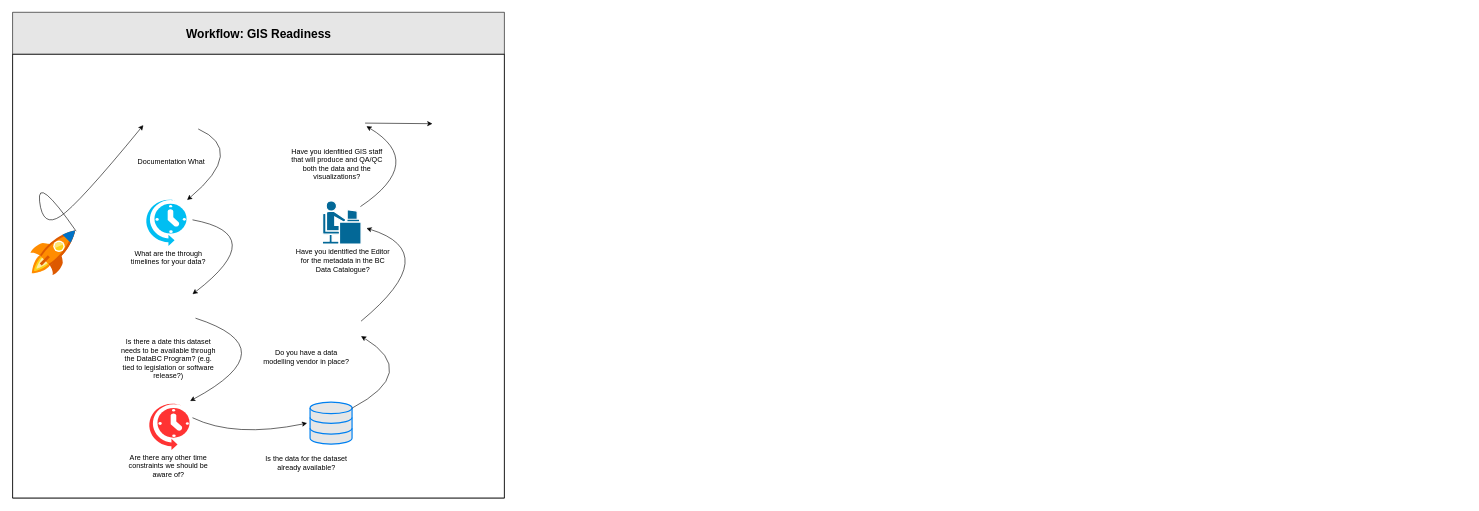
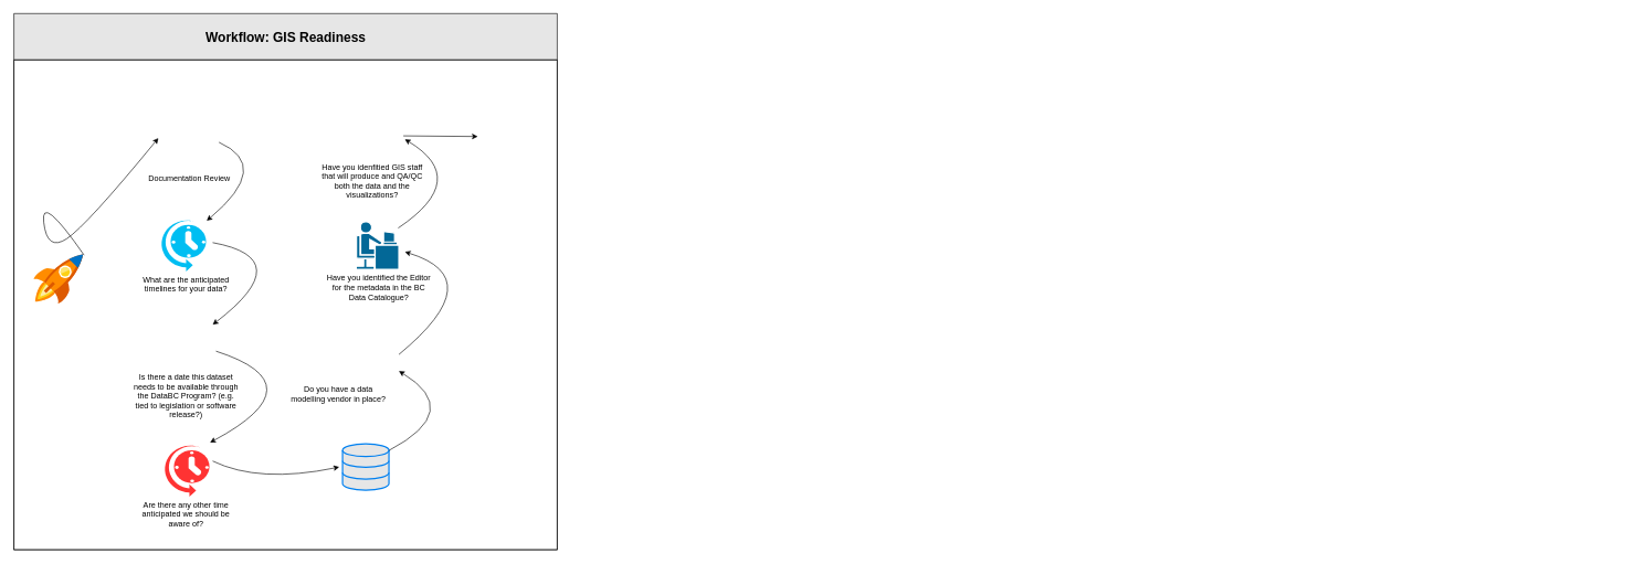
  <mxCell id="0" />
  <mxCell id="1" parent="0" />
  <mxCell id="2" value="Workflow: GIS Readiness" style="swimlane;html=1;childLayout=stackLayout;startSize=70;rounded=0;shadow=0;labelBackgroundColor=none;strokeWidth=1;fontFamily=Helvetica;fontSize=20;align=center;fillColor=#E6E6E6;" parent="1" vertex="1"><mxGeometry x="20" y="20" width="820" height="810" as="geometry" /></mxCell>
  <mxCell id="3" value="" style="swimlane;html=1;startSize=0;whiteSpace=wrap;" parent="2" vertex="1"><mxGeometry y="70" width="820" height="740" as="geometry" /></mxCell>
  <mxCell id="4" style="edgeStyle=orthogonalEdgeStyle;rounded=0;orthogonalLoop=1;jettySize=auto;html=1;exitX=0.5;exitY=1;exitDx=0;exitDy=0;fontFamily=Helvetica;fontSize=13;fontStyle=1" parent="3" edge="1"><mxGeometry relative="1" as="geometry"><mxPoint x="2435" y="659.14" as="sourcePoint" /><mxPoint x="2435" y="659.14" as="targetPoint" /></mxGeometry></mxCell>
  <mxCell id="5" value="" style="curved=1;endArrow=classic;html=1;entryX=-0.028;entryY=0.428;entryDx=0;entryDy=0;entryPerimeter=0;exitX=1.013;exitY=0.017;exitDx=0;exitDy=0;exitPerimeter=0;" parent="3" target="11" edge="1" source="6"><mxGeometry width="50" height="50" relative="1" as="geometry"><mxPoint x="113" y="610" as="sourcePoint" /><mxPoint x="1040" y="760" as="targetPoint" /><Array as="points"><mxPoint x="40" y="200" /><mxPoint x="50" y="290" /><mxPoint x="110" y="250" /></Array></mxGeometry></mxCell>
  <mxCell id="6" value="" style="aspect=fixed;html=1;points=[];align=center;image;fontSize=12;image=img/lib/mscae/Quick_Start_Center.svg;" parent="3" vertex="1"><mxGeometry x="30" y="293.72" width="75" height="75" as="geometry" /></mxCell>
  <mxCell id="7" value="" style="group" vertex="1" connectable="0" parent="3"><mxGeometry x="180" y="239.7" width="160" height="109.53" as="geometry" /></mxCell>
- <mxCell id="8" value="What are the through timelines for your data?" style="text;html=1;strokeColor=none;fillColor=none;align=center;verticalAlign=middle;whiteSpace=wrap;rounded=0;" vertex="1" parent="7"><mxGeometry y="89.53" width="160" height="20" as="geometry" /></mxCell>
+ <mxCell id="8" value="What are the anticipated timelines for your data?" style="text;html=1;strokeColor=none;fillColor=none;align=center;verticalAlign=middle;whiteSpace=wrap;rounded=0;" vertex="1" parent="7"><mxGeometry y="89.53" width="160" height="20" as="geometry" /></mxCell>
  <mxCell id="9" value="" style="verticalLabelPosition=bottom;html=1;verticalAlign=top;align=center;strokeColor=none;fillColor=#00BEF2;shape=mxgraph.azure.scheduler;pointerEvents=1;" vertex="1" parent="7"><mxGeometry x="40" width="70" height="80" as="geometry" /></mxCell>
  <mxCell id="10" value="" style="group" parent="3" vertex="1" connectable="0"><mxGeometry x="190" y="80.0" width="150" height="109" as="geometry" /></mxCell>
  <mxCell id="11" value="" style="shape=image;html=1;verticalAlign=top;verticalLabelPosition=bottom;labelBackgroundColor=#ffffff;imageAspect=0;aspect=fixed;image=https://cdn0.iconfinder.com/data/icons/customicondesign-office7-shadow-png/128/Product-documentation.png" parent="10" vertex="1"><mxGeometry x="30.5" width="89" height="89" as="geometry" /></mxCell>
- <mxCell id="12" value="Documentation What" style="text;html=1;strokeColor=none;fillColor=none;align=center;verticalAlign=middle;whiteSpace=wrap;rounded=0;" parent="10" vertex="1"><mxGeometry y="89" width="150" height="20" as="geometry" /></mxCell>
+ <mxCell id="12" value="Documentation Review" style="text;html=1;strokeColor=none;fillColor=none;align=center;verticalAlign=middle;whiteSpace=wrap;rounded=0;" parent="10" vertex="1"><mxGeometry y="89" width="150" height="20" as="geometry" /></mxCell>
  <mxCell id="13" value="" style="group" vertex="1" connectable="0" parent="3"><mxGeometry x="180" y="390" width="160" height="130" as="geometry" /></mxCell>
  <mxCell id="14" value="Is there a date this dataset needs to be available through the DataBC Program? (e.g. tied to legislation or software release?)" style="text;html=1;strokeColor=none;fillColor=none;align=center;verticalAlign=middle;whiteSpace=wrap;rounded=0;" vertex="1" parent="13"><mxGeometry y="93" width="160" height="50" as="geometry" /></mxCell>
  <mxCell id="15" value="" style="shape=image;html=1;verticalAlign=top;verticalLabelPosition=bottom;labelBackgroundColor=#ffffff;imageAspect=0;aspect=fixed;image=https://cdn2.iconfinder.com/data/icons/xomo-basics/128/document-08-128.png" vertex="1" parent="13"><mxGeometry x="35" y="-2" width="90" height="90" as="geometry" /></mxCell>
  <mxCell id="16" value="" style="curved=1;endArrow=classic;html=1;entryX=1.014;entryY=-0.025;entryDx=0;entryDy=0;entryPerimeter=0;" edge="1" parent="13" target="18"><mxGeometry width="50" height="50" relative="1" as="geometry"><mxPoint x="125" y="50" as="sourcePoint" /><mxPoint x="175" as="targetPoint" /><Array as="points"><mxPoint x="280" y="100" /></Array></mxGeometry></mxCell>
  <mxCell id="17" value="" style="group" vertex="1" connectable="0" parent="3"><mxGeometry x="180" y="580" width="160" height="117.0" as="geometry" /></mxCell>
  <mxCell id="18" value="" style="verticalLabelPosition=bottom;html=1;verticalAlign=top;align=center;strokeColor=none;shape=mxgraph.azure.scheduler;pointerEvents=1;fillColor=#FF3333;" vertex="1" parent="17"><mxGeometry x="45" width="70" height="80" as="geometry" /></mxCell>
- <mxCell id="19" value="Are there any other time constraints we should be aware of?" style="text;html=1;strokeColor=none;fillColor=none;align=center;verticalAlign=middle;whiteSpace=wrap;rounded=0;" vertex="1" parent="17"><mxGeometry y="97.0" width="160" height="20" as="geometry" /></mxCell>
+ <mxCell id="19" value="Are there any other time anticipated we should be aware of?" style="text;html=1;strokeColor=none;fillColor=none;align=center;verticalAlign=middle;whiteSpace=wrap;rounded=0;" vertex="1" parent="17"><mxGeometry y="97.0" width="160" height="20" as="geometry" /></mxCell>
  <mxCell id="20" value="" style="group;rotation=90;" vertex="1" connectable="0" parent="3"><mxGeometry x="410" y="395" width="160" height="120.0" as="geometry" /></mxCell>
  <mxCell id="21" value="Do you have a data modelling vendor in place?" style="text;html=1;strokeColor=none;fillColor=none;align=center;verticalAlign=middle;whiteSpace=wrap;rounded=0;" vertex="1" parent="20"><mxGeometry y="100.0" width="160" height="20" as="geometry" /></mxCell>
  <mxCell id="22" value="" style="shape=image;html=1;verticalAlign=top;verticalLabelPosition=bottom;labelBackgroundColor=#ffffff;imageAspect=0;aspect=fixed;image=https://cdn1.iconfinder.com/data/icons/software-engineering-and-video-gaming/512/477_Algorithm_design_method_model_process_Data_Science_Fabrication_Lab-128.png;fillColor=#E6E6E6;" vertex="1" parent="20"><mxGeometry x="71" width="100" height="100" as="geometry" /></mxCell>
  <mxCell id="23" value="" style="curved=1;endArrow=classic;html=1;" edge="1" parent="20"><mxGeometry width="50" height="50" relative="1" as="geometry"><mxPoint x="171" y="50.0" as="sourcePoint" /><mxPoint x="180" y="-105" as="targetPoint" /><Array as="points"><mxPoint x="310" y="-65" /></Array></mxGeometry></mxCell>
  <mxCell id="24" value="" style="group" vertex="1" connectable="0" parent="3"><mxGeometry x="410" y="580" width="160" height="110.95" as="geometry" /></mxCell>
- <mxCell id="25" value="Is the data for the dataset already available?" style="text;html=1;strokeColor=none;fillColor=none;align=center;verticalAlign=middle;whiteSpace=wrap;rounded=0;" vertex="1" parent="24"><mxGeometry y="90.95" width="160" height="20" as="geometry" /></mxCell>
  <mxCell id="26" value="" style="html=1;verticalLabelPosition=bottom;align=center;labelBackgroundColor=#ffffff;verticalAlign=top;strokeWidth=2;strokeColor=#0080F0;shadow=0;dashed=0;shape=mxgraph.ios7.icons.data;fillColor=#E6E6E6;" vertex="1" parent="24"><mxGeometry x="86" width="70" height="70" as="geometry" /></mxCell>
  <mxCell id="27" value="" style="group" vertex="1" connectable="0" parent="3"><mxGeometry x="420" y="75.75" width="160" height="117.5" as="geometry" /></mxCell>
  <mxCell id="28" value="Have you idenfitied GIS staff that will produce and QA/QC both the data and the visualizations?" style="text;html=1;strokeColor=none;fillColor=none;align=center;verticalAlign=middle;whiteSpace=wrap;rounded=0;" vertex="1" parent="27"><mxGeometry x="41" y="97.5" width="160" height="20" as="geometry" /></mxCell>
  <mxCell id="29" value="" style="shape=image;html=1;verticalAlign=top;verticalLabelPosition=bottom;labelBackgroundColor=#ffffff;imageAspect=0;aspect=fixed;image=https://cdn2.iconfinder.com/data/icons/iconslandgps/PNG/128x128/GIS/Layers.png;fillColor=#E6E6E6;" vertex="1" parent="27"><mxGeometry x="89.75" width="78" height="78" as="geometry" /></mxCell>
  <mxCell id="30" value="" style="curved=1;endArrow=classic;html=1;entryX=0.944;entryY=0.133;entryDx=0;entryDy=0;entryPerimeter=0;" edge="1" parent="3" target="15"><mxGeometry width="50" height="50" relative="1" as="geometry"><mxPoint x="300" y="276" as="sourcePoint" /><mxPoint x="1050" y="160" as="targetPoint" /><Array as="points"><mxPoint x="430" y="300" /></Array></mxGeometry></mxCell>
  <mxCell id="31" value="" style="curved=1;endArrow=classic;html=1;exitX=1.071;exitY=0.325;exitDx=0;exitDy=0;exitPerimeter=0;entryX=-0.071;entryY=0.5;entryDx=0;entryDy=0;entryPerimeter=0;" edge="1" parent="3" source="18" target="26"><mxGeometry width="50" height="50" relative="1" as="geometry"><mxPoint x="1000" y="210" as="sourcePoint" /><mxPoint x="780" y="198" as="targetPoint" /><Array as="points"><mxPoint x="370" y="640" /></Array></mxGeometry></mxCell>
  <mxCell id="32" value="" style="curved=1;endArrow=classic;html=1;entryX=1.014;entryY=0.041;entryDx=0;entryDy=0;entryPerimeter=0;exitX=1;exitY=0.5;exitDx=0;exitDy=0;" parent="3" target="9" edge="1" source="11"><mxGeometry width="50" height="50" relative="1" as="geometry"><mxPoint x="309.5" y="220" as="sourcePoint" /><mxPoint x="436.69" y="-249.19" as="targetPoint" /><Array as="points"><mxPoint x="390" y="160" /></Array></mxGeometry></mxCell>
  <mxCell id="33" value="" style="curved=1;endArrow=classic;html=1;exitX=0.984;exitY=0.132;exitDx=0;exitDy=0;exitPerimeter=0;" edge="1" parent="3" source="37"><mxGeometry width="50" height="50" relative="1" as="geometry"><mxPoint x="1000" y="210" as="sourcePoint" /><mxPoint x="590" y="120" as="targetPoint" /><Array as="points"><mxPoint x="690" y="180" /></Array></mxGeometry></mxCell>
  <mxCell id="34" value="" style="group" vertex="1" connectable="0" parent="3"><mxGeometry x="471" y="234.47" width="160" height="120" as="geometry" /></mxCell>
  <mxCell id="35" value="Have you identified the Editor for the metadata in the BC Data Catalogue?" style="text;html=1;strokeColor=none;fillColor=none;align=center;verticalAlign=middle;whiteSpace=wrap;rounded=0;" vertex="1" parent="34"><mxGeometry y="100" width="160" height="20" as="geometry" /></mxCell>
  <mxCell id="36" value="" style="group" vertex="1" connectable="0" parent="34"><mxGeometry width="160" height="115" as="geometry" /></mxCell>
  <mxCell id="37" value="" style="shape=mxgraph.cisco.people.androgenous_person;html=1;pointerEvents=1;dashed=0;fillColor=#036897;strokeColor=#ffffff;strokeWidth=2;verticalLabelPosition=bottom;verticalAlign=top;align=center;outlineConnect=0;" vertex="1" parent="36"><mxGeometry x="45.5" y="10" width="64.5" height="72" as="geometry" /></mxCell>
  <mxCell id="38" value="" style="curved=1;endArrow=classic;html=1;exitX=1;exitY=0.143;exitDx=0;exitDy=0;exitPerimeter=0;entryX=1;entryY=0.75;entryDx=0;entryDy=0;" edge="1" parent="3" source="26" target="22"><mxGeometry width="50" height="50" relative="1" as="geometry"><mxPoint x="1041" y="210" as="sourcePoint" /><mxPoint x="1091" y="160" as="targetPoint" /><Array as="points"><mxPoint x="680" y="530" /></Array></mxGeometry></mxCell>
  <mxCell id="39" value="" style="endArrow=classic;html=1;entryX=0;entryY=0.5;entryDx=0;entryDy=0;exitX=1;exitY=0.5;exitDx=0;exitDy=0;" edge="1" parent="3" source="29" target="40"><mxGeometry width="50" height="50" relative="1" as="geometry"><mxPoint x="580" y="114.75" as="sourcePoint" /><mxPoint x="1091" y="160" as="targetPoint" /><Array as="points" /></mxGeometry></mxCell>
  <mxCell id="40" value="" style="shape=image;html=1;verticalAlign=top;verticalLabelPosition=bottom;labelBackgroundColor=#ffffff;imageAspect=0;aspect=fixed;image=https://cdn2.iconfinder.com/data/icons/greenline/512/check-128.png" parent="3" vertex="1"><mxGeometry x="700" y="75.75" width="80" height="80" as="geometry" /></mxCell>
